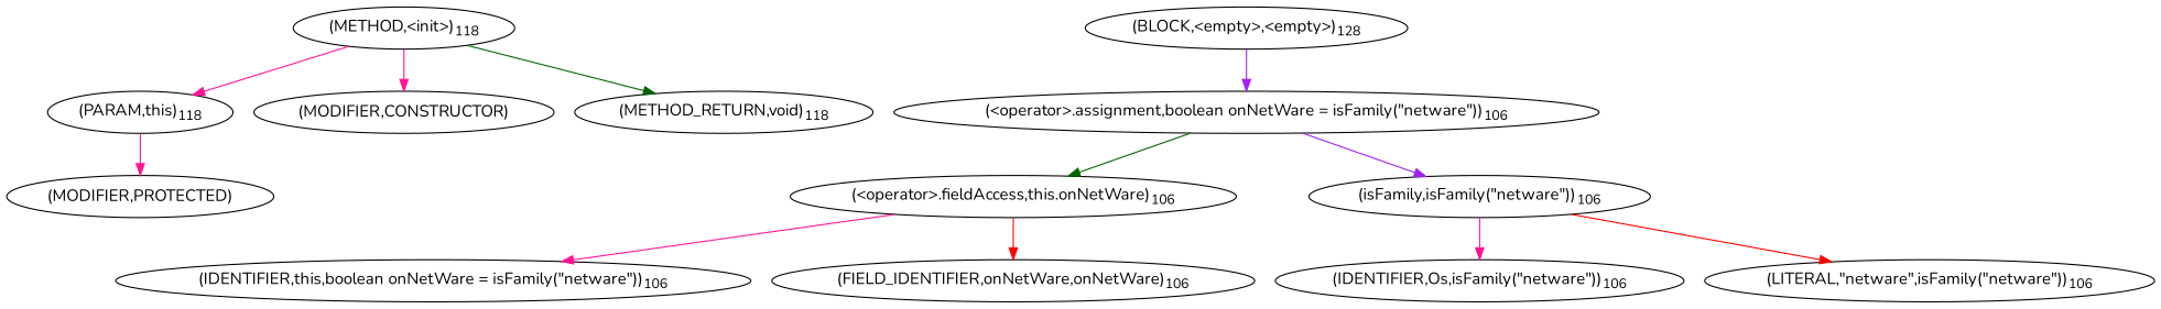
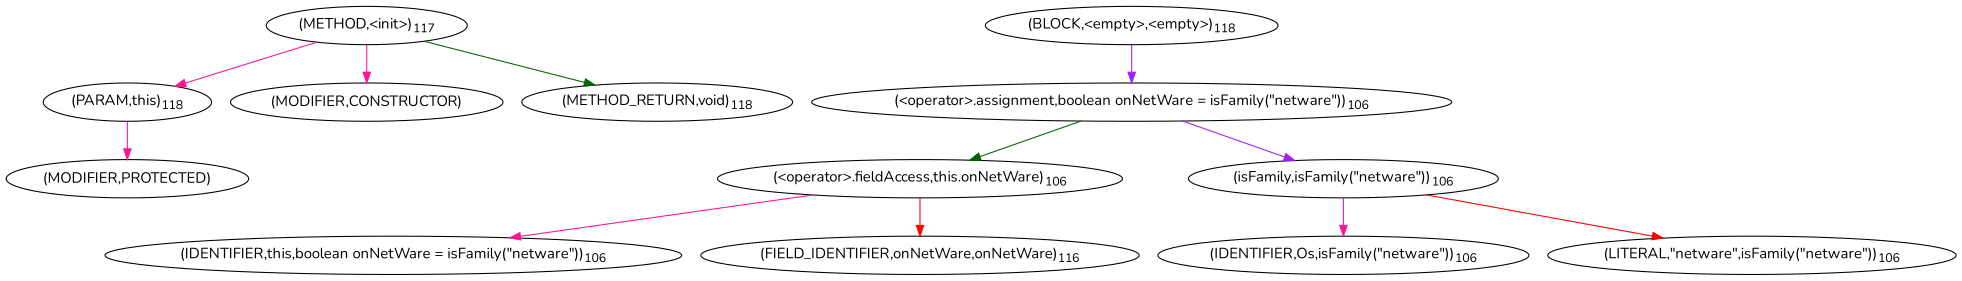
  digraph {
    fontname=Nunito
    node [fontname=Nunito]
    edge [color=deeppink fontname=Nunito]
-   n1 [label=<(METHOD,&lt;init&gt;)<SUB>118</SUB>>]
+   n1 [label=<(METHOD,&lt;init&gt;)<SUB>117</SUB>>]
    n2 [label=<(PARAM,this)<SUB>118</SUB>>]
    n3 [label=<(MODIFIER,CONSTRUCTOR)>]
    n4 [label=<(METHOD_RETURN,void)<SUB>118</SUB>>]
    n5 [label=<(MODIFIER,PROTECTED)>]
-   n6 [label=<(BLOCK,&lt;empty&gt;,&lt;empty&gt;)<SUB>128</SUB>>]
+   n6 [label=<(BLOCK,&lt;empty&gt;,&lt;empty&gt;)<SUB>118</SUB>>]
    n7 [label=<(&lt;operator&gt;.assignment,boolean onNetWare = isFamily(&quot;netware&quot;))<SUB>106</SUB>>]
    n8 [label=<(&lt;operator&gt;.fieldAccess,this.onNetWare)<SUB>106</SUB>>]
    n9 [label=<(isFamily,isFamily(&quot;netware&quot;))<SUB>106</SUB>>]
    n10 [label=<(IDENTIFIER,this,boolean onNetWare = isFamily(&quot;netware&quot;))<SUB>106</SUB>>]
-   n11 [label=<(FIELD_IDENTIFIER,onNetWare,onNetWare)<SUB>106</SUB>>]
+   n11 [label=<(FIELD_IDENTIFIER,onNetWare,onNetWare)<SUB>116</SUB>>]
    n12 [label=<(IDENTIFIER,Os,isFamily(&quot;netware&quot;))<SUB>106</SUB>>]
    n13 [label=<(LITERAL,&quot;netware&quot;,isFamily(&quot;netware&quot;))<SUB>106</SUB>>]
    n1 -> n2
    n1 -> n3
    n1 -> n4 [color=darkgreen]
    n2 -> n5
    n6 -> n7 [color=purple]
    n7 -> n8 [color=darkgreen]
    n7 -> n9 [color=purple]
    n8 -> n10
    n8 -> n11 [color=red]
    n9 -> n12
    n9 -> n13 [color=red]
  }
